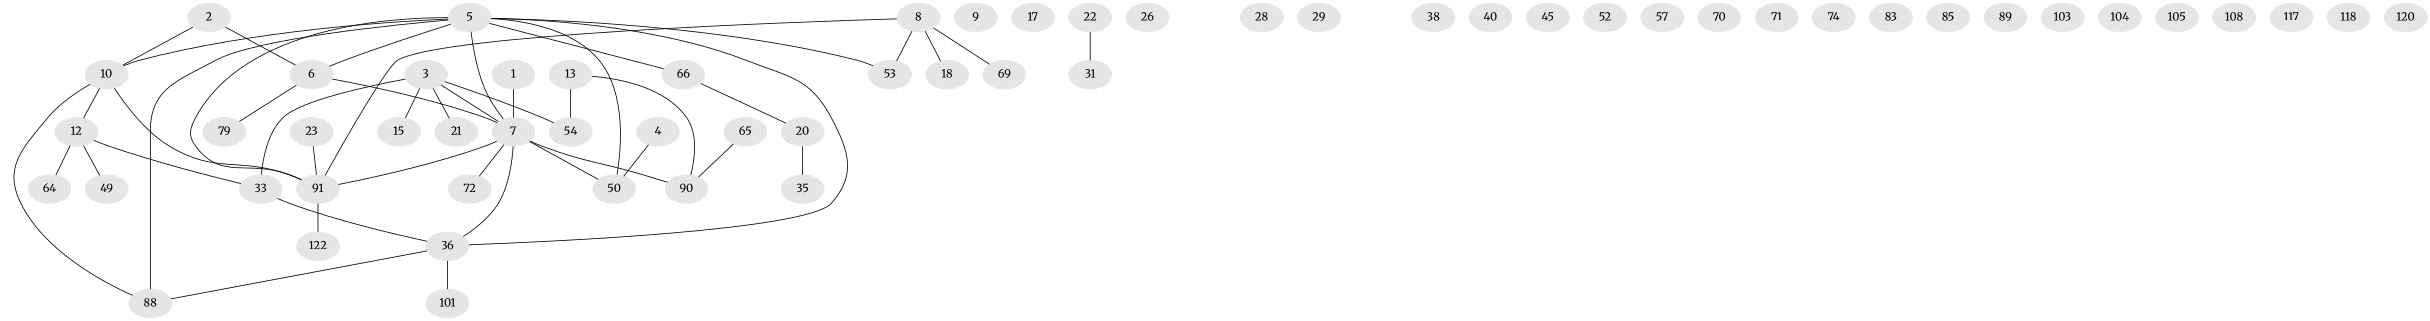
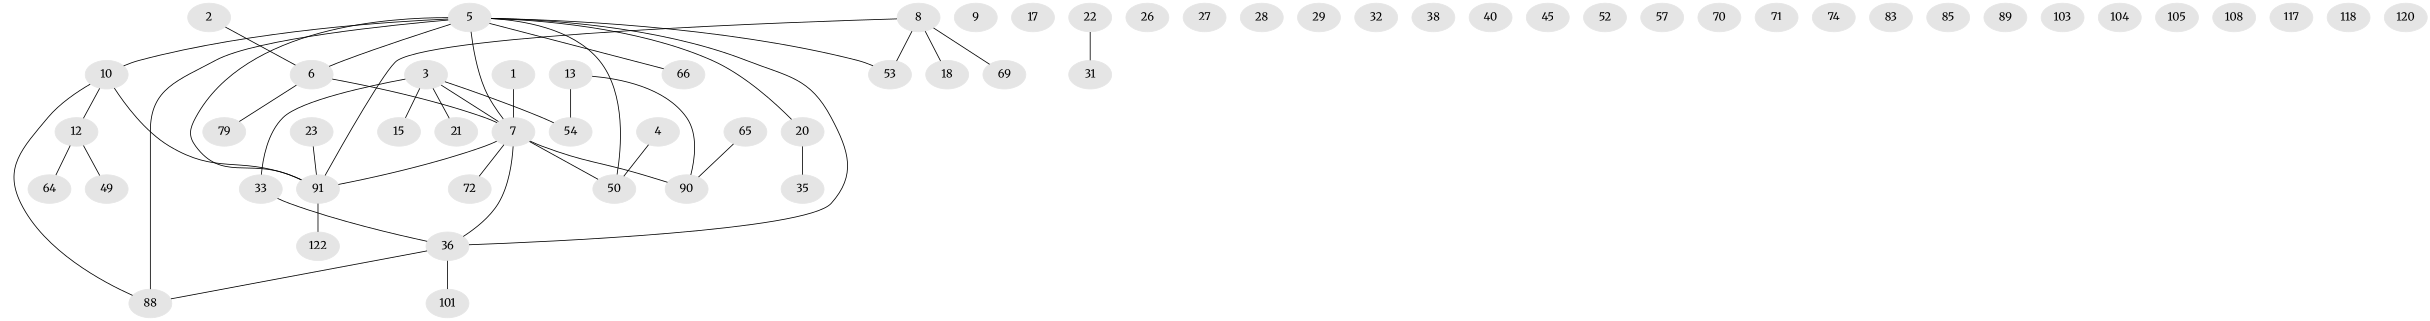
  graph {
    fontname=Merriweather
    node [color=gray90 fontname=Merriweather style=filled]
    edge [fontname=Merriweather]
    1 [super="+60+80+93"]
    7 [super="+75+42+14"]
    50
    36 [super="+47"]
    91 [super="+116+92"]
    72
    90 [super="+114+99"]
    2 [super="+58+44"]
    6 [super="+41+19"]
    10 [super="+24"]
    79 [super="+112"]
    88 [super="+110"]
    12 [super="+46+97+100"]
    3 [super="+11"]
    15 [super="+34"]
    21 [super="+68"]
    33 [super="+73"]
    54 [super="+98+115"]
    4 [super="+16+59+51"]
    5 [super="+107+62+25"]
    20 [super="+67"]
    53 [super="+87"]
    66
    35 [super="+48"]
    101
    122
    8 [super="+30"]
    18
    n29 [label=69 super="+55"]
    9
    49 [super="+111"]
    64
    13 [super="+61"]
    17
    31 [super="+106+37"]
    22
    23
    26 [super="+86"]
+   27
    28
    29
+   32
    38
    40 [super="+109"]
    45
    52
    57
    65
    70
    71
    74 [super="+78"]
    83
    85
    89
    103
    104
    105
    108
    117
    118
    120
    1 -- 7
    7 -- 50
    7 -- 36
    7 -- 91
    7 -- 72
    7 -- 90 [weight=2]
    36 -- 88
    36 -- 101
    91 -- 122
    2 -- 6
-   2 -- 10
    6 -- 7
    6 -- 79
    10 -- 91
    10 -- 88
    10 -- 12
-   12 -- 33
    12 -- 49
    12 -- 64
    3 -- 7
    3 -- 15
    3 -- 21
    3 -- 33
    3 -- 54
    33 -- 36
    4 -- 50
    5 -- 7
    5 -- 50
    5 -- 36
    5 -- 91
    5 -- 6 [weight=2]
    5 -- 10
    5 -- 88
-   66 -- 20
+   5 -- 20
    5 -- 53
    5 -- 66
    20 -- 35
    8 -- 91
    8 -- 53
    8 -- 18
    8 -- n29
    13 -- 90
    13 -- 54
    22 -- 31
    23 -- 91
    65 -- 90
  }
